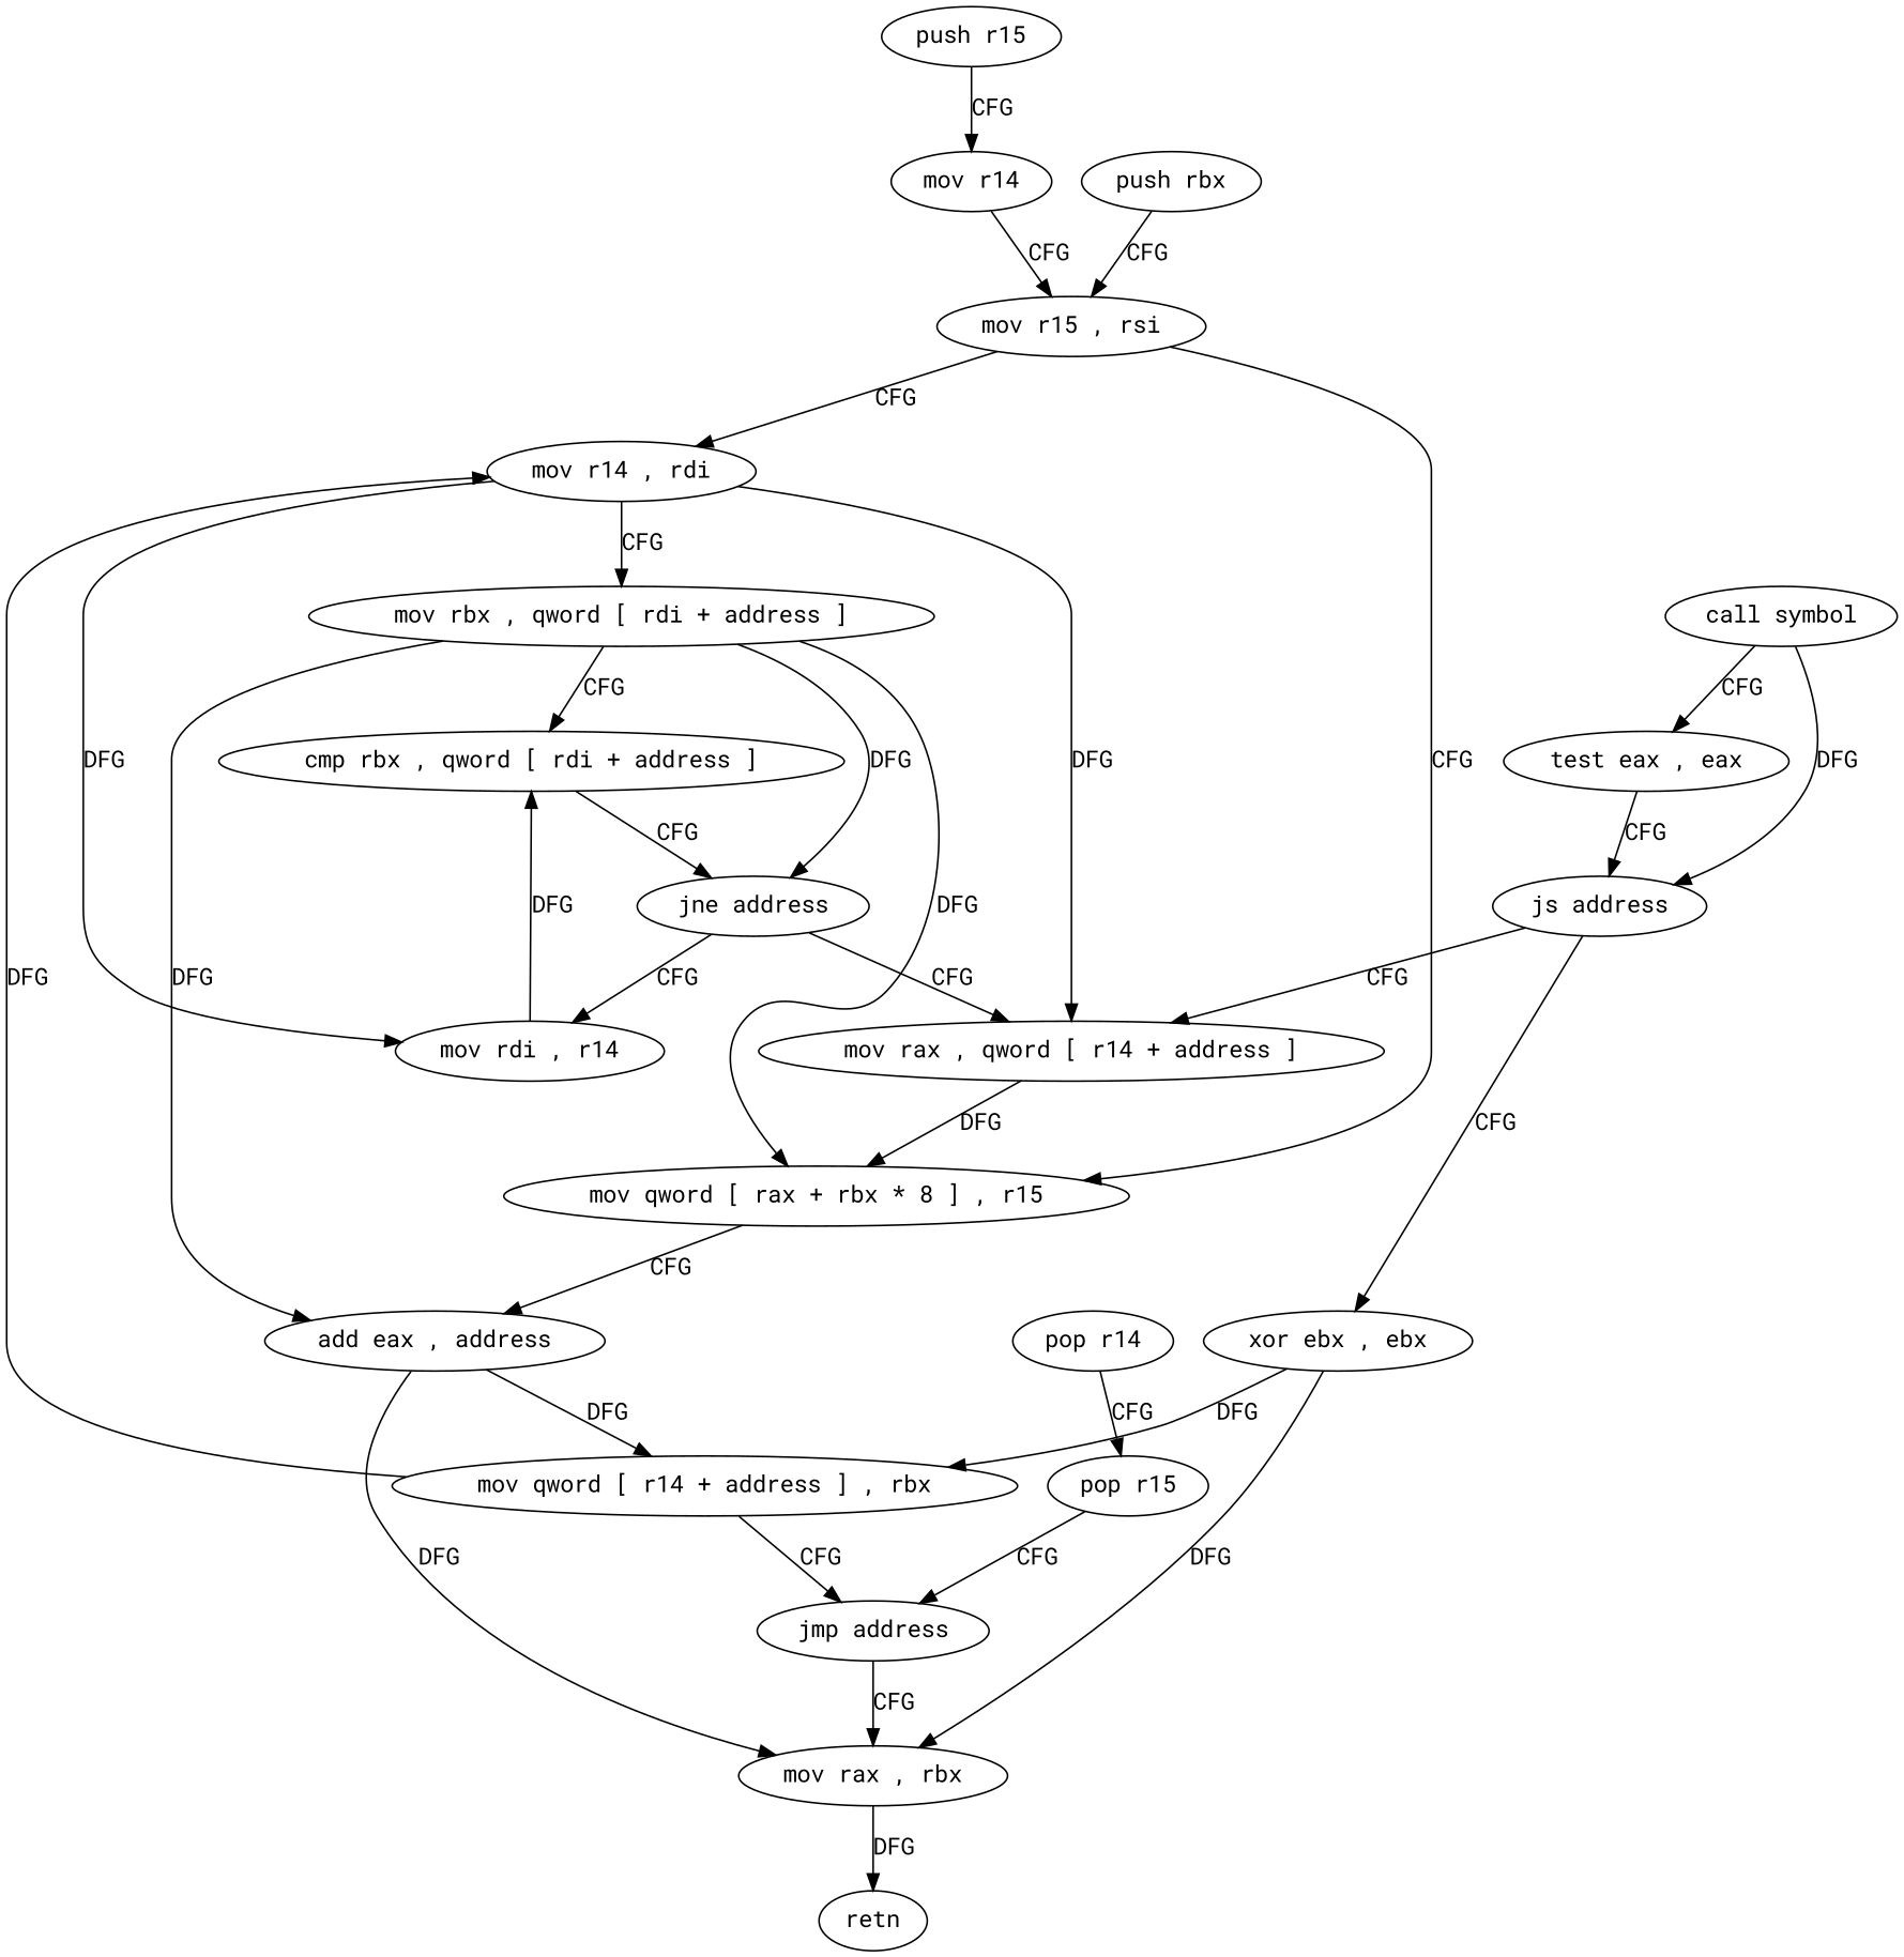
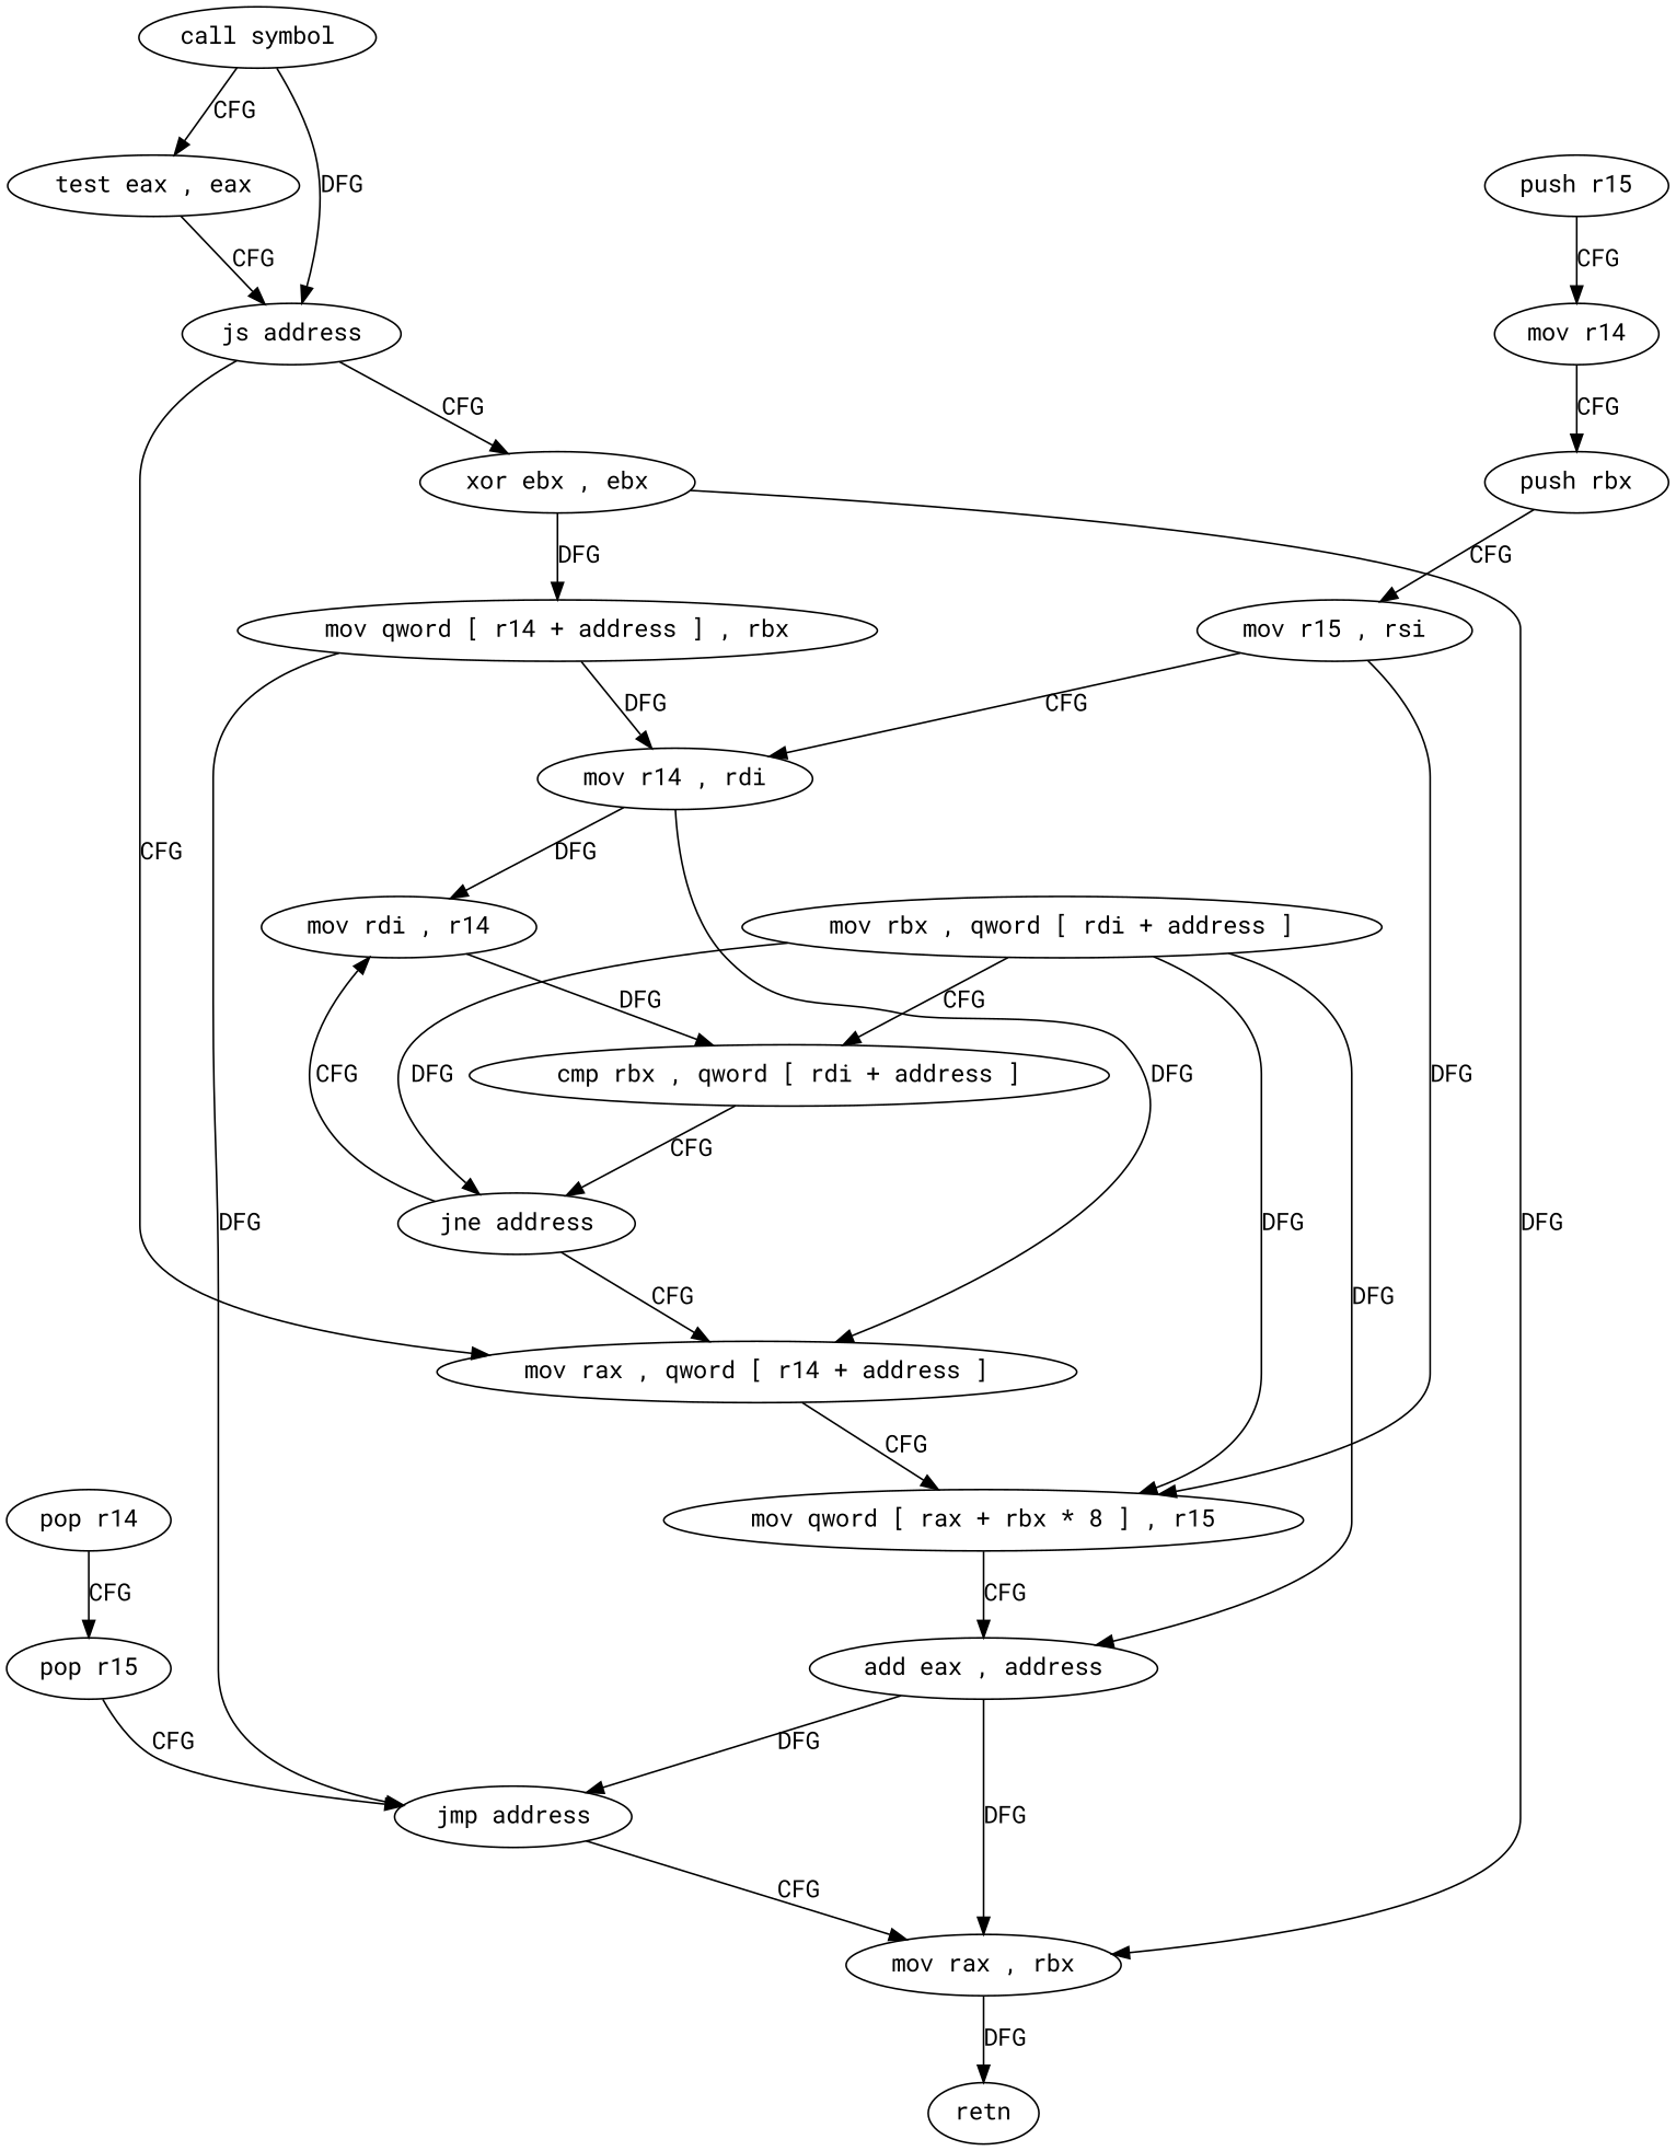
  digraph {
    fontname="Roboto Mono"
    node [fontname="Roboto Mono"]
    edge [fontname="Roboto Mono"]
    n1 [label="push r15"]
    n2 [label="mov r14"]
    n3 [label="push rbx"]
    n4 [label="mov r15 , rsi"]
    n5 [label="mov r14 , rdi"]
    n6 [label="mov qword [ rax + rbx * 8 ] , r15"]
    n7 [label="mov rbx , qword [ rdi + address ]"]
    n8 [label="mov rax , qword [ r14 + address ]"]
    n9 [label="mov rdi , r14"]
    n10 [label="add eax , address"]
    n11 [label="cmp rbx , qword [ rdi + address ]"]
    n12 [label="jne address"]
    n13 [label="mov qword [ r14 + address ] , rbx"]
    n14 [label="jmp address"]
    n15 [label="mov rax , rbx"]
    n16 [label="call symbol"]
    n17 [label="test eax , eax"]
    n18 [label="js address"]
    n19 [label=retn]
    n20 [label="xor ebx , ebx"]
    n21 [label="pop r14"]
    n22 [label="pop r15"]
    n1 -> n2 [label=CFG]
-   n2 -> n4 [label=CFG]
+   n2 -> n3 [label=CFG]
    n3 -> n4 [label=CFG]
    n4 -> n5 [label=CFG]
-   n4 -> n6 [label=CFG]
-   n5 -> n7 [label=CFG]
+   n4 -> n6 [label=DFG]
    n5 -> n8 [label=DFG]
    n5 -> n9 [label=DFG]
    n6 -> n10 [label=CFG]
    n7 -> n6 [label=DFG]
    n7 -> n10 [label=DFG]
    n7 -> n11 [label=CFG]
    n7 -> n12 [label=DFG]
-   n8 -> n6 [label=DFG]
+   n8 -> n6 [label=CFG]
    n9 -> n11 [label=DFG]
-   n10 -> n13 [label=DFG]
+   n10 -> n14 [label=DFG]
    n10 -> n15 [label=DFG]
    n11 -> n12 [label=CFG]
    n12 -> n8 [label=CFG]
    n12 -> n9 [label=CFG]
    n13 -> n5 [label=DFG]
-   n13 -> n14 [label=CFG]
+   n13 -> n14 [label=DFG]
    n14 -> n15 [label=CFG]
    n15 -> n19 [label=DFG]
    n16 -> n17 [label=CFG]
    n16 -> n18 [label=DFG]
    n17 -> n18 [label=CFG]
    n18 -> n8 [label=CFG]
    n18 -> n20 [label=CFG]
    n20 -> n13 [label=DFG]
    n20 -> n15 [label=DFG]
    n21 -> n22 [label=CFG]
    n22 -> n14 [label=CFG]
  }
